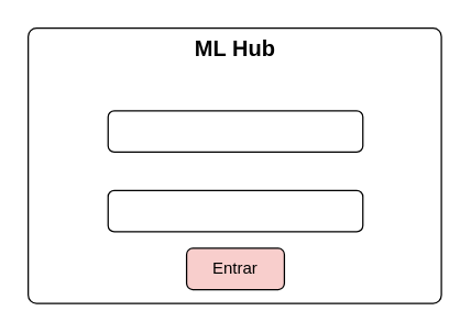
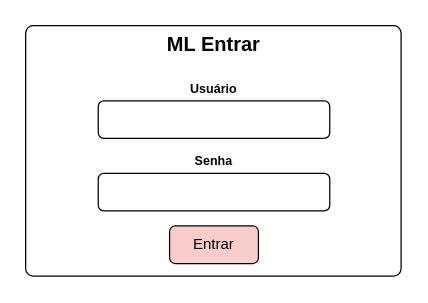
  <mxCell id="0" />
  <mxCell id="1" parent="0" />
  <mxCell id="2" value="" style="rounded=1;whiteSpace=wrap;html=1;arcSize=3;" parent="1" vertex="1"><mxGeometry x="20" y="20" width="300" height="200" as="geometry" /></mxCell>
- <mxCell id="3" value="ML Hub" style="text;html=1;strokeColor=none;fillColor=none;align=center;verticalAlign=middle;whiteSpace=wrap;rounded=0;fontSize=16;fontStyle=1" parent="1" vertex="1"><mxGeometry x="118" y="20" width="105" height="30" as="geometry" /></mxCell>
+ <mxCell id="3" value="ML Entrar" style="text;html=1;strokeColor=none;fillColor=none;align=center;verticalAlign=middle;whiteSpace=wrap;rounded=0;fontSize=16;fontStyle=1" parent="1" vertex="1"><mxGeometry x="118" y="20" width="105" height="30" as="geometry" /></mxCell>
  <mxCell id="4" value="" style="rounded=1;whiteSpace=wrap;html=1;" parent="1" vertex="1"><mxGeometry x="78" y="80" width="185" height="30" as="geometry" /></mxCell>
  <mxCell id="5" value="" style="rounded=1;whiteSpace=wrap;html=1;" parent="1" vertex="1"><mxGeometry x="78" y="138" width="185" height="30" as="geometry" /></mxCell>
+ <mxCell id="6" value="Usuário" style="text;html=1;strokeColor=none;fillColor=none;align=center;verticalAlign=middle;whiteSpace=wrap;rounded=0;fontSize=10;fontStyle=1" parent="1" vertex="1"><mxGeometry x="118" y="60" width="105" height="20" as="geometry" /></mxCell>
+ <mxCell id="7" value="Senha" style="text;html=1;strokeColor=none;fillColor=none;align=center;verticalAlign=middle;whiteSpace=wrap;rounded=0;fontSize=10;fontStyle=1" parent="1" vertex="1"><mxGeometry x="118" y="118" width="105" height="20" as="geometry" /></mxCell>
  <mxCell id="8" value="Entrar" style="rounded=1;whiteSpace=wrap;html=1;fillColor=#f8cecc;" parent="1" vertex="1"><mxGeometry x="135" y="180" width="71" height="30" as="geometry" /></mxCell>
